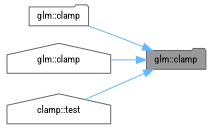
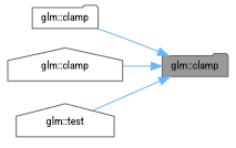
  digraph {
    rankdir=RL
    fontname="Roboto Condensed"
    node [color=grey40 fillcolor=white fontname="Roboto Condensed" fontsize=10 shape=folder style=filled]
    edge [color=steelblue1 dir=back fontname="Roboto Condensed" fontsize=10 labelfontname=Helvetica labelfontsize=10 style=solid]
    n1 [color=gray40 fillcolor=grey60 fontcolor=black height=0.2 label="glm::clamp" width=0.4]
    n2 [height=0.2 label="glm::clamp" width=0.4]
    n3 [height=0.2 label="glm::clamp" shape=house width=0.4]
-   n4 [height=0.2 label="clamp::test" shape=house width=0.4]
+   n4 [height=0.2 label="glm::test" shape=house width=0.4]
    n1 -> n2
    n1 -> n3
    n1 -> n4
  }
